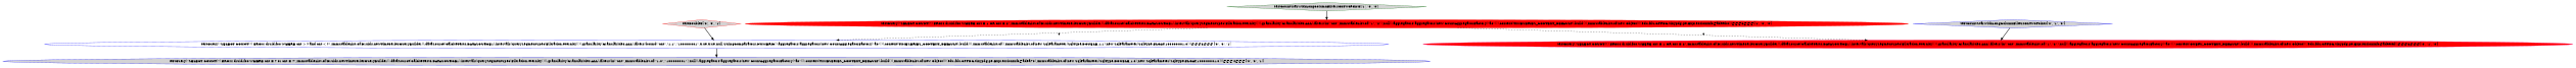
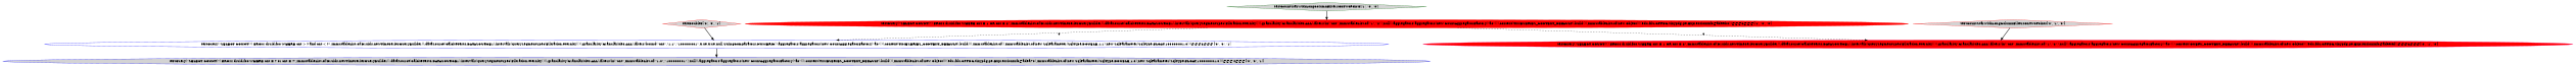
  digraph {
    node [fillcolor=lightgray shape=ellipse style=filled color=red]
    edge [style=bold]
    n1 [label="testQuery(\"SELECT COUNT(*) FROM druid.foo WHERE cnt = ? or cnt = ?\",ImmutableList.of(Druids.newTimeseriesQueryBuilder().dataSource(CalciteTests.DATASOURCE1).intervals(querySegmentSpec(Filtration.eternity())).granularity(Granularities.ALL).filters(in(\"cnt\",ImmutableList.of(\"1.0\",\"100000001\"),null)).aggregators(aggregators(new CountAggregatorFactory(\"a0\"))).context(TIMESERIES_CONTEXT_DEFAULT).build()),ImmutableList.of(new Object((((edu.fdu.CPPDG.tinypdg.pe.ExpressionInfo@ad9a70),ImmutableList.of(new SqlParameter(SqlType.DOUBLE,1.0),new SqlParameter(SqlType.FLOAT,100000001.0)))@@@4@@@['0', '0', '1']" color=blue]
    n2 [label="testDoubles['0', '0', '1']" shape=diamond]
    n3 [fillcolor=white label="testQuery(\"SELECT COUNT(*) FROM druid.foo WHERE cnt > ? and cnt < ?\",ImmutableList.of(Druids.newTimeseriesQueryBuilder().dataSource(CalciteTests.DATASOURCE1).intervals(querySegmentSpec(Filtration.eternity())).granularity(Granularities.ALL).filters(bound(\"cnt\",\"1.1\",\"100000001\",true,true,null,StringComparators.NUMERIC)).aggregators(aggregators(new CountAggregatorFactory(\"a0\"))).context(TIMESERIES_CONTEXT_DEFAULT).build()),ImmutableList.of(),ImmutableList.of(new SqlParameter(SqlType.DOUBLE,1.1),new SqlParameter(SqlType.FLOAT,100000001.0)))@@@3@@@['0', '0', '1']" color=blue]
-   n4 [label="testCountStarWithLongColumnFiltersOnTwoPoints['0', '1', '0']" shape=diamond color=blue]
+   n4 [label="testCountStarWithLongColumnFiltersOnTwoPoints['0', '1', '0']" shape=diamond]
    n5 [fillcolor=red label="testQuery(\"SELECT COUNT(*) FROM druid.foo WHERE cnt = 1 OR cnt = 2\",ImmutableList.of(Druids.newTimeseriesQueryBuilder().dataSource(CalciteTests.DATASOURCE1).intervals(querySegmentSpec(Filtration.eternity())).granularity(Granularities.ALL).filters(in(\"cnt\",ImmutableList.of(\"1\",\"2\"),null)).aggregators(aggregators(new CountAggregatorFactory(\"a0\"))).context(QUERY_CONTEXT_DEFAULT).build()),ImmutableList.of(new Object((((edu.fdu.CPPDG.tinypdg.pe.ExpressionInfo@ad99ed))@@@3@@@['0', '1', '0']" color=deeppink]
    n6 [label="testCountStarWithLongColumnFiltersOnTwoPoints['1', '0', '0']" shape=diamond color=darkgreen]
    n7 [fillcolor=red label="testQuery(\"SELECT COUNT(*) FROM druid.foo WHERE cnt = 1 OR cnt = 2\",ImmutableList.of(Druids.newTimeseriesQueryBuilder().dataSource(CalciteTests.DATASOURCE1).intervals(querySegmentSpec(Filtration.eternity())).granularity(Granularities.ALL).filters(in(\"cnt\",ImmutableList.of(\"1\",\"2\"),null)).aggregators(aggregators(new CountAggregatorFactory(\"a0\"))).context(TIMESERIES_CONTEXT_DEFAULT).build()),ImmutableList.of(new Object((((edu.fdu.CPPDG.tinypdg.pe.ExpressionInfo@ad99b0))@@@3@@@['1', '0', '0']"]
    n2 -> n3
    n3 -> n1
    n4 -> n5
    n6 -> n7
    n7 -> n3 [label=0 style=dashed]
    n7 -> n5 [label=0 style=dashed]
  }
